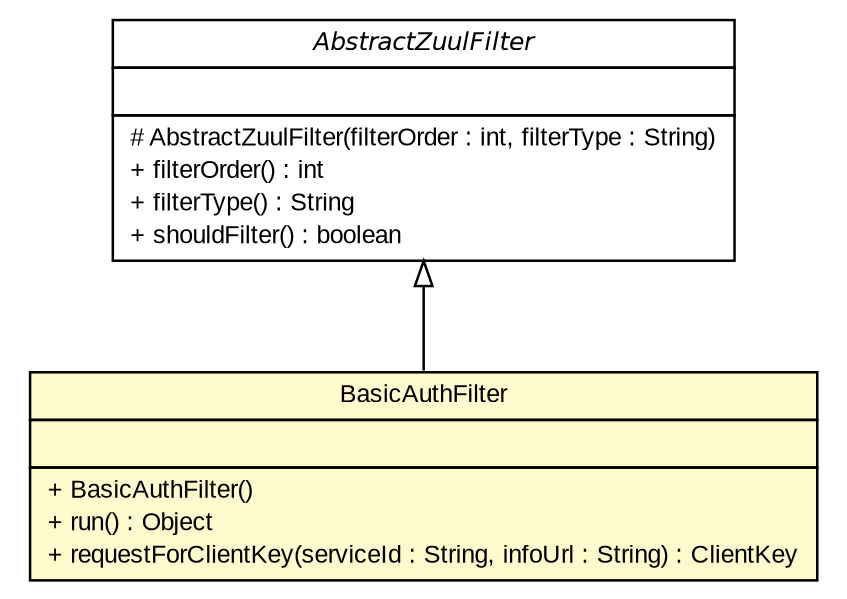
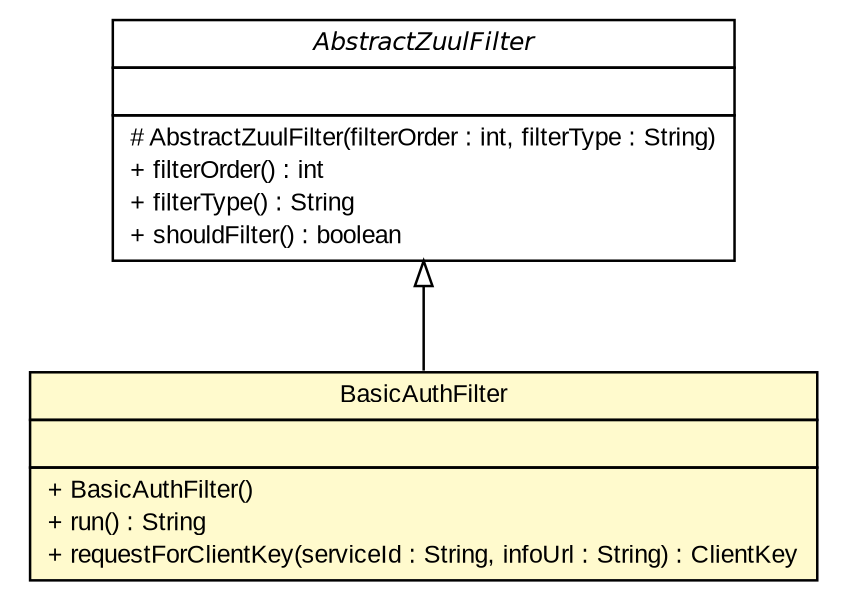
  digraph {
    nodesep=0.25
    ranksep=0.5
    fontname="Liberation Sans"
    node [fontcolor=black fontname="Liberation Sans" fontsize=10.0 shape=plaintext]
    n1 [label=<<table title="cn.home1.oss.environment.admin.AbstractZuulFilter" border="0" cellborder="1" cellspacing="0" cellpadding="2" port="p" href="./AbstractZuulFilter.html"> 		<tr><td><table border="0" cellspacing="0" cellpadding="1"> <tr><td align="center" balign="center"><font face="Helvetica-Oblique"> AbstractZuulFilter </font></td></tr> 		</table></td></tr> 		<tr><td><table border="0" cellspacing="0" cellpadding="1"> <tr><td align="left" balign="left">  </td></tr> 		</table></td></tr> 		<tr><td><table border="0" cellspacing="0" cellpadding="1"> <tr><td align="left" balign="left"> # AbstractZuulFilter(filterOrder : int, filterType : String) </td></tr> <tr><td align="left" balign="left"> + filterOrder() : int </td></tr> <tr><td align="left" balign="left"> + filterType() : String </td></tr> <tr><td align="left" balign="left"> + shouldFilter() : boolean </td></tr> 		</table></td></tr> 		</table>>]
-   n2 [label=<<table title="cn.home1.oss.environment.admin.BasicAuthFilter" border="0" cellborder="1" cellspacing="0" cellpadding="2" port="p" bgcolor="lemonChiffon" href="./BasicAuthFilter.html"> 		<tr><td><table border="0" cellspacing="0" cellpadding="1"> <tr><td align="center" balign="center"> BasicAuthFilter </td></tr> 		</table></td></tr> 		<tr><td><table border="0" cellspacing="0" cellpadding="1"> <tr><td align="left" balign="left">  </td></tr> 		</table></td></tr> 		<tr><td><table border="0" cellspacing="0" cellpadding="1"> <tr><td align="left" balign="left"> + BasicAuthFilter() </td></tr> <tr><td align="left" balign="left"> + run() : Object </td></tr> <tr><td align="left" balign="left"> + requestForClientKey(serviceId : String, infoUrl : String) : ClientKey </td></tr> 		</table></td></tr> 		</table>>]
+   n2 [label=<<table title="cn.home1.oss.environment.admin.BasicAuthFilter" border="0" cellborder="1" cellspacing="0" cellpadding="2" port="p" bgcolor="lemonChiffon" href="./BasicAuthFilter.html"> 		<tr><td><table border="0" cellspacing="0" cellpadding="1"> <tr><td align="center" balign="center"> BasicAuthFilter </td></tr> 		</table></td></tr> 		<tr><td><table border="0" cellspacing="0" cellpadding="1"> <tr><td align="left" balign="left">  </td></tr> 		</table></td></tr> 		<tr><td><table border="0" cellspacing="0" cellpadding="1"> <tr><td align="left" balign="left"> + BasicAuthFilter() </td></tr> <tr><td align="left" balign="left"> + run() : String </td></tr> <tr><td align="left" balign="left"> + requestForClientKey(serviceId : String, infoUrl : String) : ClientKey </td></tr> 		</table></td></tr> 		</table>>]
    n1 -> n2 [arrowtail=empty dir=back fontname="Liberation Sans" fontsize=10 headport=p labelfontname=Helvetica labelfontsize=10 tailport=p]
  }
